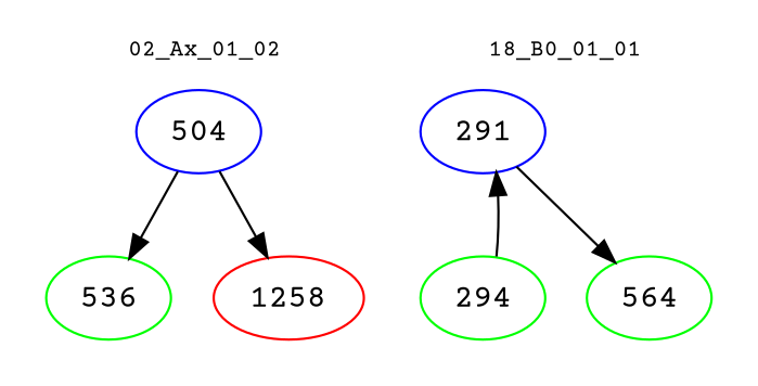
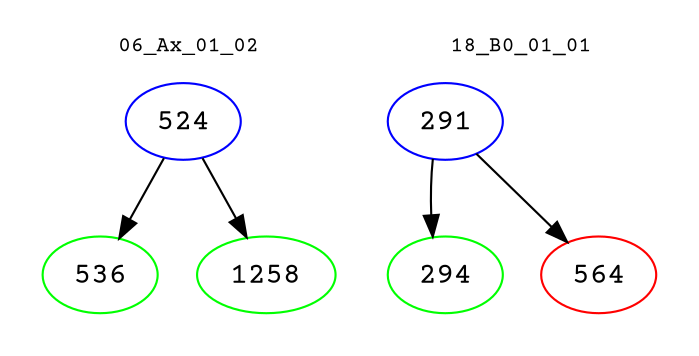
  digraph {
    fontname="Courier Prime"
    node [color=blue fontname="Courier Prime"]
    edge [color=black fontname="Courier Prime"]
-   n1 [label=504]
+   n1 [label=524]
    n2 [color=green label=536]
-   n3 [color=red label=1258]
+   n3 [color=green label=1258]
    n4 [label=291]
    n5 [color=green label=294]
-   n6 [color=green label=564]
+   n6 [color=red label=564]
    subgraph cluster_1 {
      color=white
      fontsize=10
-     label="02_Ax_01_02"
+     label="06_Ax_01_02"
      n1
      n2
      n3
    }
    subgraph cluster_2 {
      color=white
      fontsize=10
      label="18_B0_01_01"
      n4
      n5
      n6
    }
    n1 -> n2
    n1 -> n3
-   n5 -> n4
+   n4 -> n5
    n4 -> n6
  }
